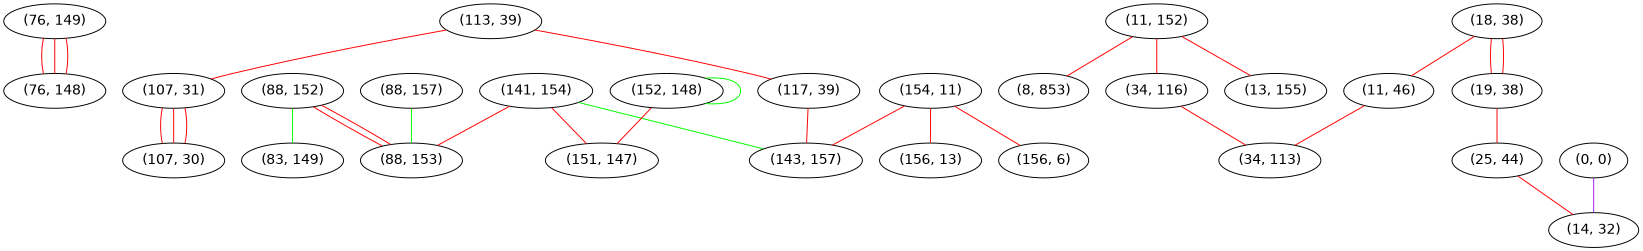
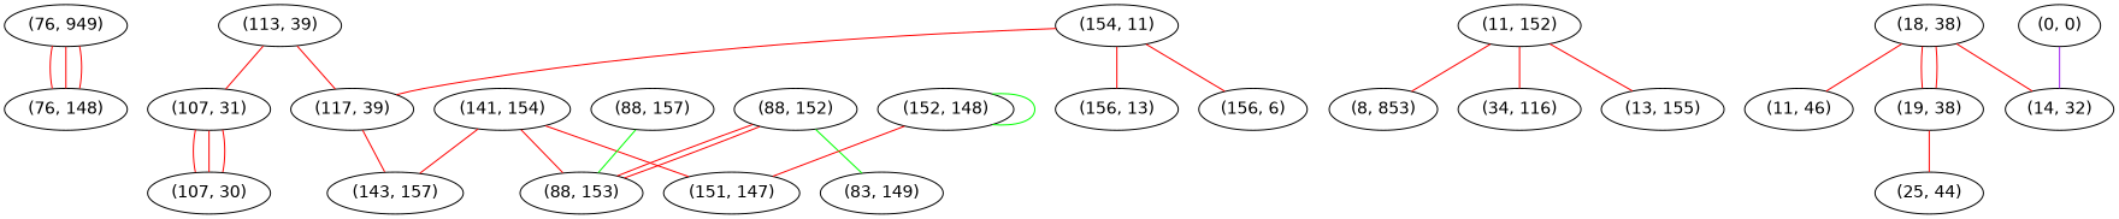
  graph {
    fontname="DejaVu Sans"
    node [fontname="DejaVu Sans"]
    edge [color=red fontname="DejaVu Sans" weight=1]
-   "(76, 149)"
+   "(76, 149)" [label="(76, 949)"]
    "(76, 148)"
    "(113, 39)"
    "(107, 31)"
    "(117, 39)"
    "(107, 30)"
    "(143, 157)"
    "(141, 154)"
    "(88, 153)"
    "(151, 147)"
    "(88, 152)"
    "(83, 149)"
    "(154, 11)"
    "(156, 13)"
    "(156, 6)"
    n16 [label="(8, 853)"]
    "(11, 152)"
    "(34, 116)"
    "(13, 155)"
-   "(34, 113)"
    "(88, 157)"
    "(18, 38)"
    "(11, 46)"
    "(19, 38)"
    "(14, 32)"
    "(25, 44)"
    "(0, 0)"
    "(152, 148)"
    "(76, 149)" -- "(76, 148)"
    "(76, 149)" -- "(76, 148)"
    "(76, 149)" -- "(76, 148)"
    "(113, 39)" -- "(107, 31)"
    "(113, 39)" -- "(117, 39)"
    "(107, 31)" -- "(107, 30)"
    "(107, 31)" -- "(107, 30)"
    "(107, 31)" -- "(107, 30)"
    "(117, 39)" -- "(143, 157)"
-   "(141, 154)" -- "(143, 157)" [color=green]
+   "(141, 154)" -- "(143, 157)"
    "(141, 154)" -- "(88, 153)"
    "(141, 154)" -- "(151, 147)"
    "(88, 152)" -- "(88, 153)"
    "(88, 152)" -- "(88, 153)"
    "(88, 152)" -- "(83, 149)" [color=green weight=2]
-   "(154, 11)" -- "(143, 157)"
+   "(154, 11)" -- "(117, 39)"
    "(154, 11)" -- "(156, 13)"
    "(154, 11)" -- "(156, 6)"
    "(11, 152)" -- n16
    "(11, 152)" -- "(34, 116)"
    "(11, 152)" -- "(13, 155)"
-   "(34, 116)" -- "(34, 113)"
    "(88, 157)" -- "(88, 153)" [color=green]
    "(18, 38)" -- "(11, 46)"
    "(18, 38)" -- "(19, 38)"
    "(18, 38)" -- "(19, 38)"
-   "(25, 44)" -- "(14, 32)"
-   "(11, 46)" -- "(34, 113)"
+   "(18, 38)" -- "(14, 32)"
    "(19, 38)" -- "(25, 44)"
    "(0, 0)" -- "(14, 32)" [color=purple weight=4]
    "(152, 148)" -- "(151, 147)"
    "(152, 148)" -- "(152, 148)" [color=green weight=2]
  }
